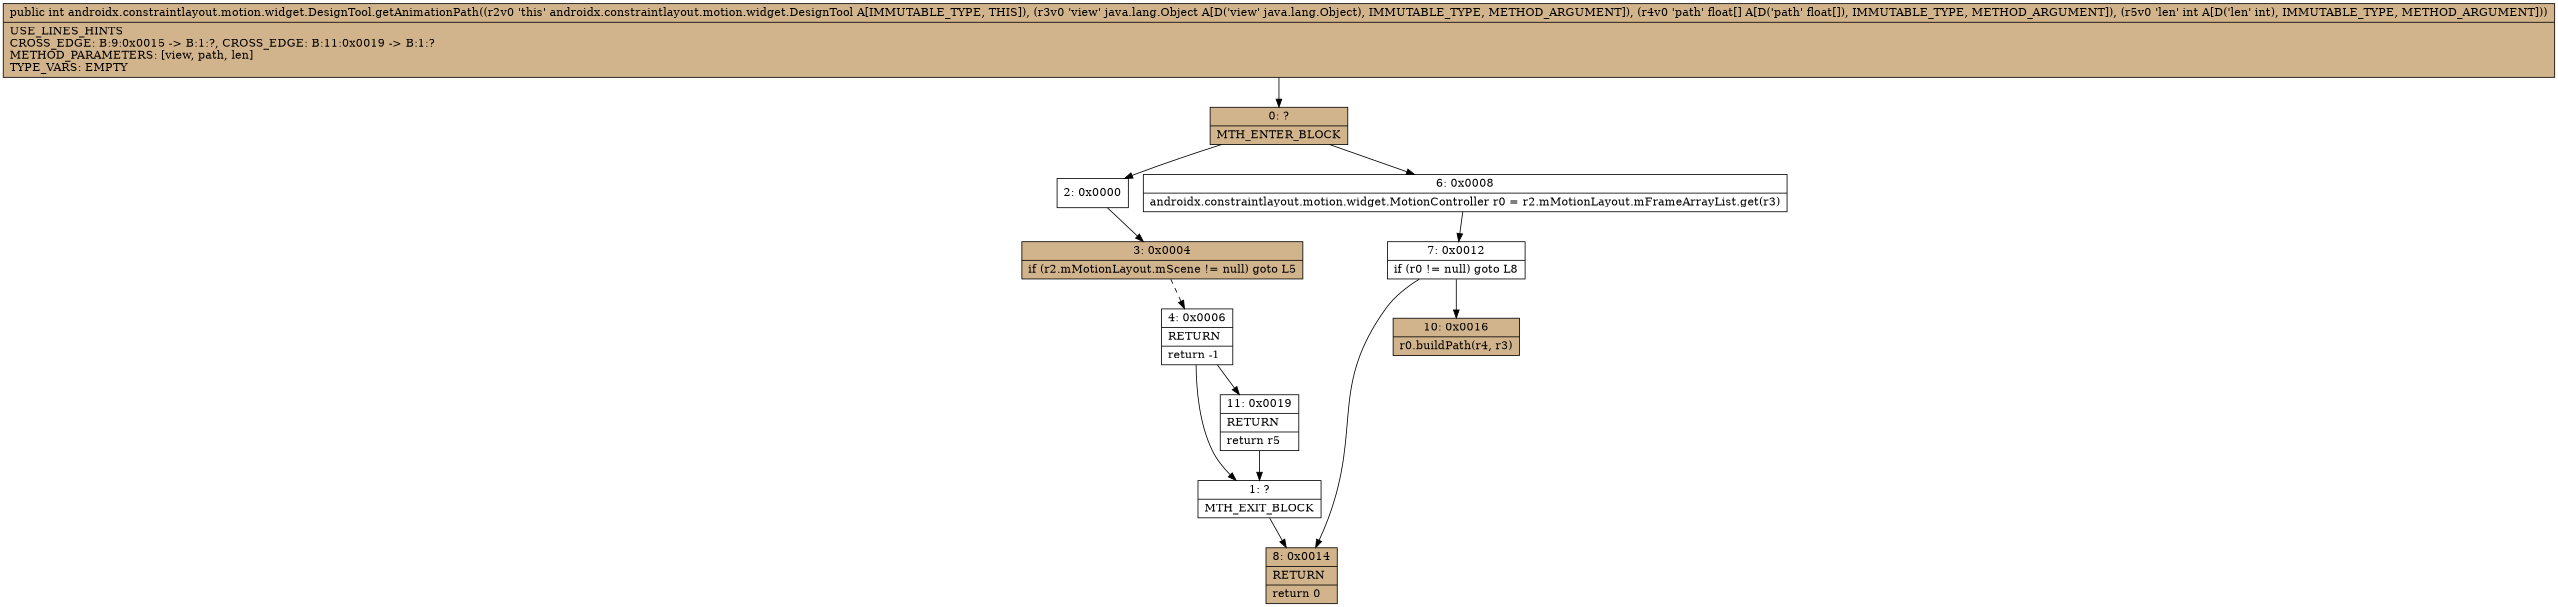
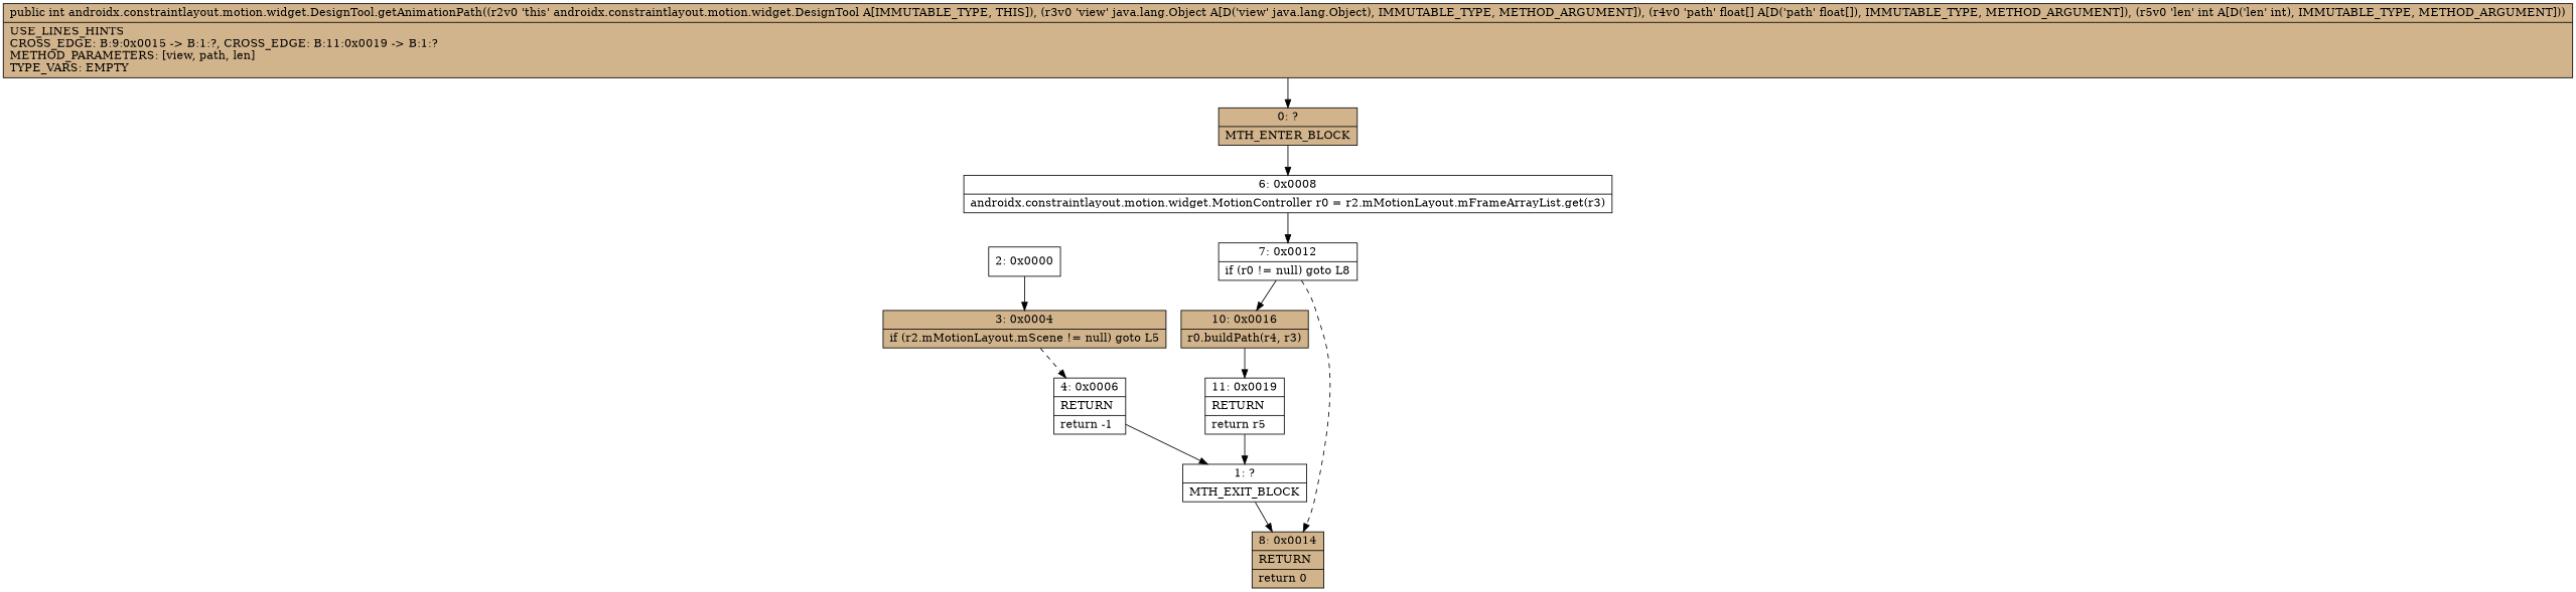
  digraph {
    node [fillcolor=white shape=record style=filled]
    n1 [fillcolor=tan label="{0\:\ ?|MTH_ENTER_BLOCK\l}"]
    n2 [label="{2\:\ 0x0000}"]
    n3 [label="{6\:\ 0x0008|androidx.constraintlayout.motion.widget.MotionController r0 = r2.mMotionLayout.mFrameArrayList.get(r3)\l}"]
    n4 [fillcolor=tan label="{3\:\ 0x0004|if (r2.mMotionLayout.mScene != null) goto L5\l}"]
    n5 [label="{4\:\ 0x0006|RETURN\l|return \-1\l}"]
    n6 [label="{1\:\ ?|MTH_EXIT_BLOCK\l}"]
    n7 [label="{7\:\ 0x0012|if (r0 != null) goto L8\l}"]
    n8 [fillcolor=tan label="{8\:\ 0x0014|RETURN\l|return 0\l}"]
    n9 [fillcolor=tan label="{10\:\ 0x0016|r0.buildPath(r4, r3)\l}"]
    n10 [label="{11\:\ 0x0019|RETURN\l|return r5\l}"]
    n11 [fillcolor=tan label="{public int androidx.constraintlayout.motion.widget.DesignTool.getAnimationPath((r2v0 'this' androidx.constraintlayout.motion.widget.DesignTool A[IMMUTABLE_TYPE, THIS]), (r3v0 'view' java.lang.Object A[D('view' java.lang.Object), IMMUTABLE_TYPE, METHOD_ARGUMENT]), (r4v0 'path' float[] A[D('path' float[]), IMMUTABLE_TYPE, METHOD_ARGUMENT]), (r5v0 'len' int A[D('len' int), IMMUTABLE_TYPE, METHOD_ARGUMENT]))  | USE_LINES_HINTS\lCROSS_EDGE: B:9:0x0015 \-\> B:1:?, CROSS_EDGE: B:11:0x0019 \-\> B:1:?\lMETHOD_PARAMETERS: [view, path, len]\lTYPE_VARS: EMPTY\l}"]
-   n1 -> n2
    n1 -> n3
    n2 -> n4
    n3 -> n7
    n4 -> n5 [style=dashed]
    n5 -> n6
    n6 -> n8
-   n7 -> n8 [style=solid]
+   n7 -> n8 [style=dashed]
    n7 -> n9
-   n5 -> n10
+   n9 -> n10
    n10 -> n6
    n11 -> n1
  }
